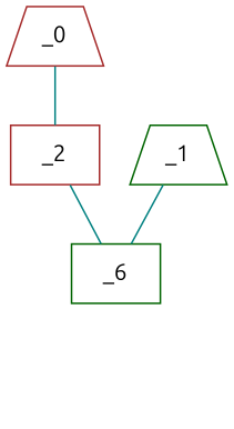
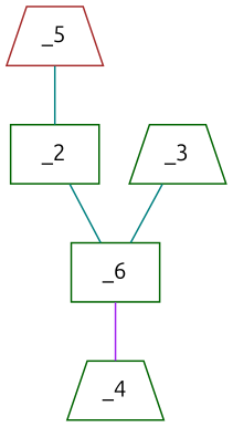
  graph {
    fontname=Ubuntu
    node [color=darkgreen fontname=Ubuntu shape=trapezium]
    edge [color=teal fontname=Ubuntu]
-   _0 [color=brown x=0.73 y=2.87]
-   _2 [color=brown shape=box x=0.660396 y=0.674916]
+   _0 [color=brown x=0.73 y=2.87 label=_5]
+   _2 [shape=box x=0.660396 y=0.674916]
    n3 [label=_6 shape=box x=0.920325 y=2.31664]
-   _1 [x=1.66502 y=3.2874]
+   _4 [x=1.89857 y=0.736622]
+   _1 [x=1.66502 y=3.2874 label=_3]
    _0 -- _2
    _2 -- n3
+   n3 -- _4 [color=purple]
    _1 -- n3
  }
